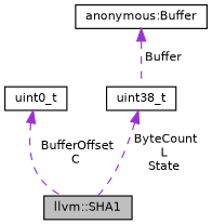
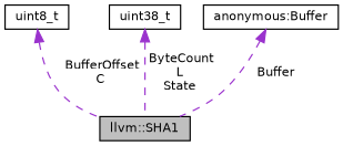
  digraph {
    node [color=black fontname=Helvetica fontsize=10 shape=box]
    edge [color=darkorchid3 dir=back fontname=Helvetica fontsize=10 labelfontname=Helvetica labelfontsize=10 style=dashed]
    n1 [fillcolor=grey75 fontcolor=black height=0.2 label="llvm::SHA1" style=filled width=0.4]
-   n2 [height=0.2 label=uint0_t width=0.4]
+   n2 [height=0.2 label=uint8_t width=0.4]
    n3 [height=0.2 label=uint38_t width=0.4]
    n4 [height=0.2 label="anonymous:Buffer" width=0.4]
    n2 -> n1 [label=" BufferOffset\nC"]
    n3 -> n1 [label=" ByteCount\nL\nState"]
-   n4 -> n3 [label=" Buffer"]
+   n4 -> n1 [label=" Buffer"]
  }
